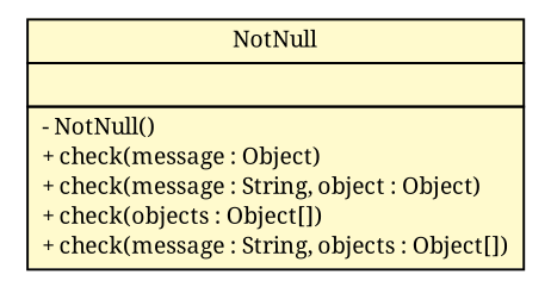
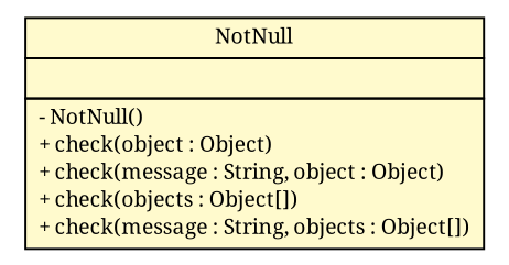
  digraph {
    nodesep=0.25
    ranksep=0.5
    fontname="Noto Serif"
-   n1 [fontcolor=black fontname="Noto Serif" fontsize=10.0 label=<<table title="de.hsbremen.tc.tnc.util.NotNull" border="0" cellborder="1" cellspacing="0" cellpadding="2" port="p" bgcolor="lemonChiffon" href="./NotNull.html"> 		<tr><td><table border="0" cellspacing="0" cellpadding="1"> <tr><td align="center" balign="center"> NotNull </td></tr> 		</table></td></tr> 		<tr><td><table border="0" cellspacing="0" cellpadding="1"> <tr><td align="left" balign="left">  </td></tr> 		</table></td></tr> 		<tr><td><table border="0" cellspacing="0" cellpadding="1"> <tr><td align="left" balign="left"> - NotNull() </td></tr> <tr><td align="left" balign="left"> + check(message : Object) </td></tr> <tr><td align="left" balign="left"> + check(message : String, object : Object) </td></tr> <tr><td align="left" balign="left"> + check(objects : Object[]) </td></tr> <tr><td align="left" balign="left"> + check(message : String, objects : Object[]) </td></tr> 		</table></td></tr> 		</table>> shape=plaintext]
+   n1 [fontcolor=black fontname="Noto Serif" fontsize=10.0 label=<<table title="de.hsbremen.tc.tnc.util.NotNull" border="0" cellborder="1" cellspacing="0" cellpadding="2" port="p" bgcolor="lemonChiffon" href="./NotNull.html"> 		<tr><td><table border="0" cellspacing="0" cellpadding="1"> <tr><td align="center" balign="center"> NotNull </td></tr> 		</table></td></tr> 		<tr><td><table border="0" cellspacing="0" cellpadding="1"> <tr><td align="left" balign="left">  </td></tr> 		</table></td></tr> 		<tr><td><table border="0" cellspacing="0" cellpadding="1"> <tr><td align="left" balign="left"> - NotNull() </td></tr> <tr><td align="left" balign="left"> + check(object : Object) </td></tr> <tr><td align="left" balign="left"> + check(message : String, object : Object) </td></tr> <tr><td align="left" balign="left"> + check(objects : Object[]) </td></tr> <tr><td align="left" balign="left"> + check(message : String, objects : Object[]) </td></tr> 		</table></td></tr> 		</table>> shape=plaintext]
  }
